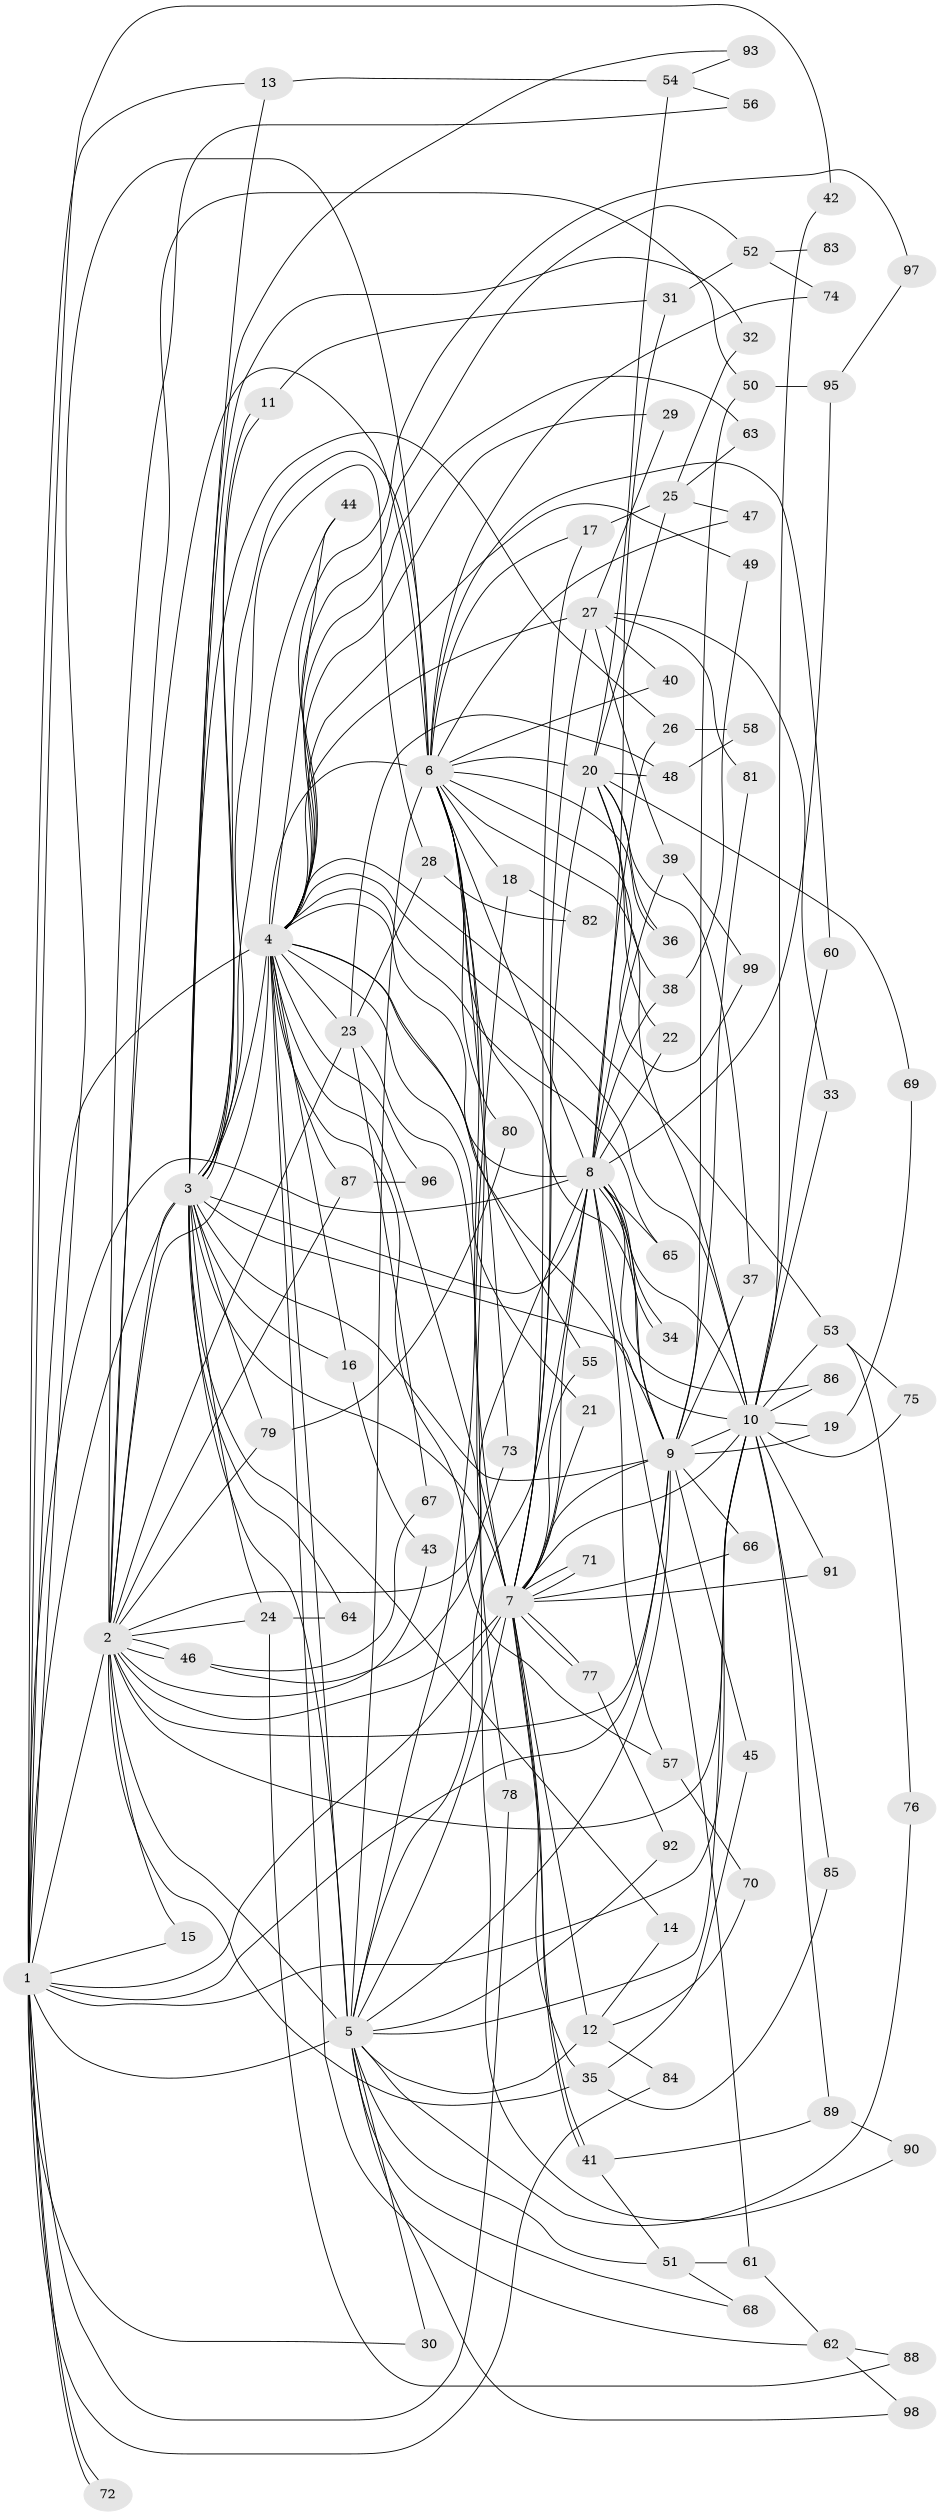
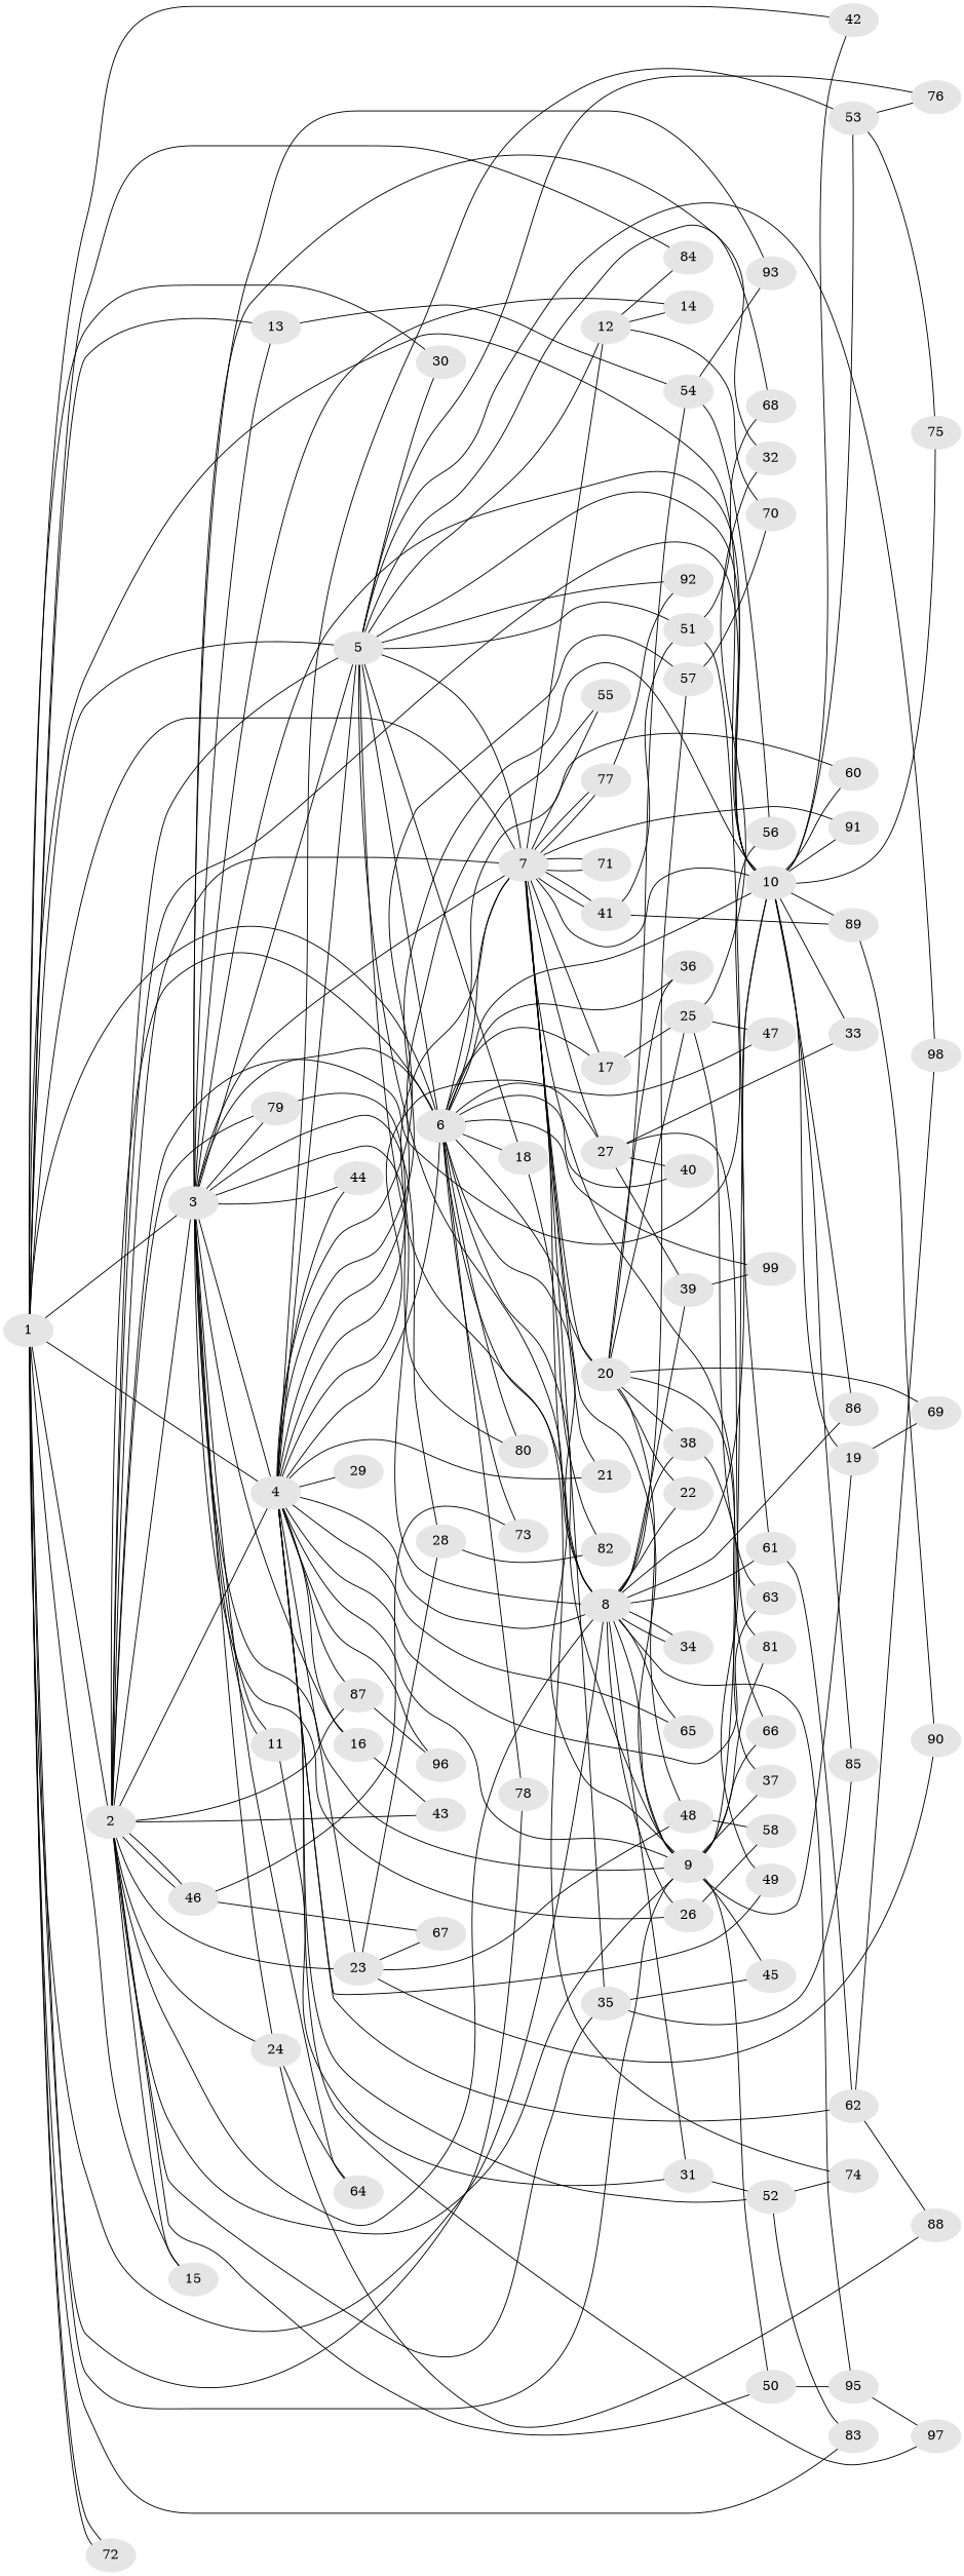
  graph {
    rankdir=LR
    node [color=gray90 style=filled]
    1
    2
    3
    4
    5
    6
    7
    8
    9
    10
    13
    15
    30
    42
    72
    78
    83
    84
    23
    24
    35
    43
    46
    50
    56
    79
    87
    11
    14
    16
    26
    28
    32
    44
    64
    93
    55
    21
    27
    29
    49
    52
    53
    57
    62
    63
    65
    96
    97
    12
    18
    51
    68
    92
    98
    76
    17
    20
    36
    40
    47
    60
    73
    74
    80
    99
    41
    66
    71
    77
    91
    22
    31
    34
    38
    39
    61
    86
    95
    19
    37
    45
    81
    33
    75
    85
    89
    54
    48
    67
    90
    88
    58
    82
    70
    25
    69
    1 -- 2
    1 -- 3
    1 -- 4
    1 -- 5
    1 -- 6
    1 -- 7
    1 -- 8
    1 -- 9
    1 -- 10
    1 -- 13
    1 -- 15
    1 -- 30
    1 -- 42
    1 -- 72
    1 -- 72
    1 -- 78
+   1 -- 83
    1 -- 84
    2 -- 3
    2 -- 4
    2 -- 5
    2 -- 6
    2 -- 7
    2 -- 8
    2 -- 9
    2 -- 10
    2 -- 15
    2 -- 23
    2 -- 24
    2 -- 35
    2 -- 43
    2 -- 46
    2 -- 46
    2 -- 50
    2 -- 56
    2 -- 79
    2 -- 87
    3 -- 4
    3 -- 5
    3 -- 6
    3 -- 7
    3 -- 8
    3 -- 9
    3 -- 10
    3 -- 13
    3 -- 24
    3 -- 79
    3 -- 11
    3 -- 11
    3 -- 14
    3 -- 16
    3 -- 26
    3 -- 28
    3 -- 32
    3 -- 44
    3 -- 64
    3 -- 93
    4 -- 5
    4 -- 6
    4 -- 7
    4 -- 8
    4 -- 9
    4 -- 10
    4 -- 23
    4 -- 87
    4 -- 16
    4 -- 44
    4 -- 55
    4 -- 21
    4 -- 27
    4 -- 29
    4 -- 49
    4 -- 52
    4 -- 53
    4 -- 57
    4 -- 62
    4 -- 63
    4 -- 65
    4 -- 96
    4 -- 97
    5 -- 6
    5 -- 7
    5 -- 8
    5 -- 9
    5 -- 10
    5 -- 30
    5 -- 12
    5 -- 18
    5 -- 51
    5 -- 68
    5 -- 92
    5 -- 98
    5 -- 76
    6 -- 7
    6 -- 8
    6 -- 9
    6 -- 10
    6 -- 78
    6 -- 18
    6 -- 17
    6 -- 20
    6 -- 36
    6 -- 40
    6 -- 47
    6 -- 60
    6 -- 73
    6 -- 74
    6 -- 80
    6 -- 99
    7 -- 8
    7 -- 9
    7 -- 10
    7 -- 35
    7 -- 55
    7 -- 21
    7 -- 27
    7 -- 12
    7 -- 17
    7 -- 20
    7 -- 41
    7 -- 41
    7 -- 66
    7 -- 71
    7 -- 71
    7 -- 77
    7 -- 77
    7 -- 91
    8 -- 9
    8 -- 10
    8 -- 26
    8 -- 57
    8 -- 65
    8 -- 22
    8 -- 31
    8 -- 34
    8 -- 34
    8 -- 38
    8 -- 39
    8 -- 61
    8 -- 86
    8 -- 95
    9 -- 10
    9 -- 50
    9 -- 66
    9 -- 19
    9 -- 37
    9 -- 45
    9 -- 81
    10 -- 42
    10 -- 53
    10 -- 60
    10 -- 91
    10 -- 86
    10 -- 19
    10 -- 33
    10 -- 75
    10 -- 85
    10 -- 89
    13 -- 54
    23 -- 28
    23 -- 48
    23 -- 67
    23 -- 90
    24 -- 64
    24 -- 88
    35 -- 45
    35 -- 85
    46 -- 73
    46 -- 67
    50 -- 95
    79 -- 80
    87 -- 96
    11 -- 31
    16 -- 43
    26 -- 58
    28 -- 82
-   27 -- 29
    27 -- 40
    27 -- 39
    27 -- 81
    27 -- 33
    52 -- 83
    52 -- 74
    53 -- 76
    53 -- 75
    57 -- 70
    62 -- 98
    62 -- 88
    12 -- 84
    12 -- 14
    12 -- 70
    18 -- 82
    51 -- 68
    51 -- 61
    17 -- 25
    20 -- 36
    20 -- 22
    20 -- 38
    20 -- 37
    20 -- 54
    20 -- 48
    20 -- 25
    20 -- 69
    41 -- 51
    41 -- 89
    77 -- 92
    31 -- 52
    38 -- 49
    39 -- 99
    61 -- 62
    95 -- 97
    19 -- 69
    89 -- 90
    54 -- 56
    54 -- 93
    48 -- 58
    25 -- 32
    25 -- 63
    25 -- 47
  }
